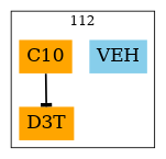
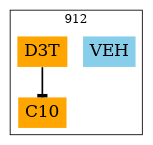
  strict digraph {
    node [fontsize=20 shape=plaintext style=filled fillcolor=orange]
    n1 [label=VEH fillcolor=skyblue]
    n2 [label=D3T]
    n3 [label=C10]
    subgraph cluster_1 {
-     label=112
+     label=912
      labeldoc=t
      n1
      n2
      n3
    }
-   n3 -> n2 [style=bold arrowhead=tee]
+   n2 -> n3 [style=bold arrowhead=tee]
  }
